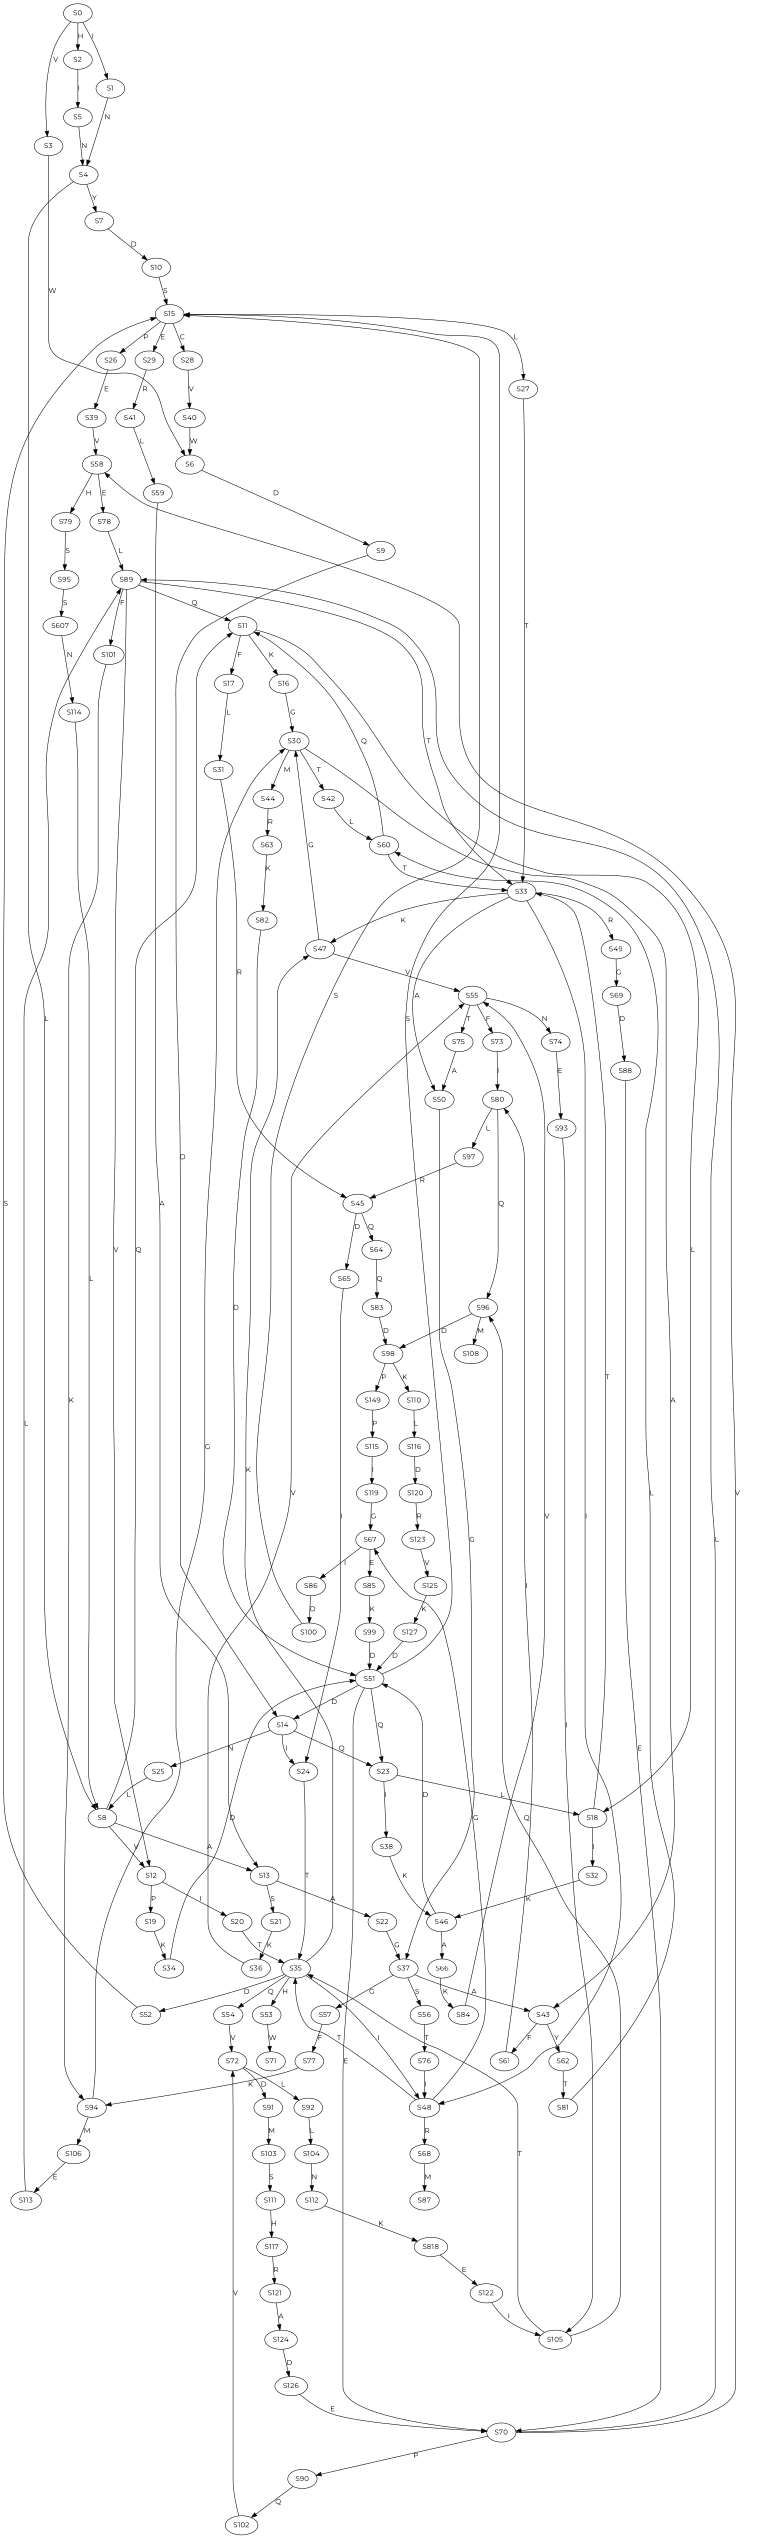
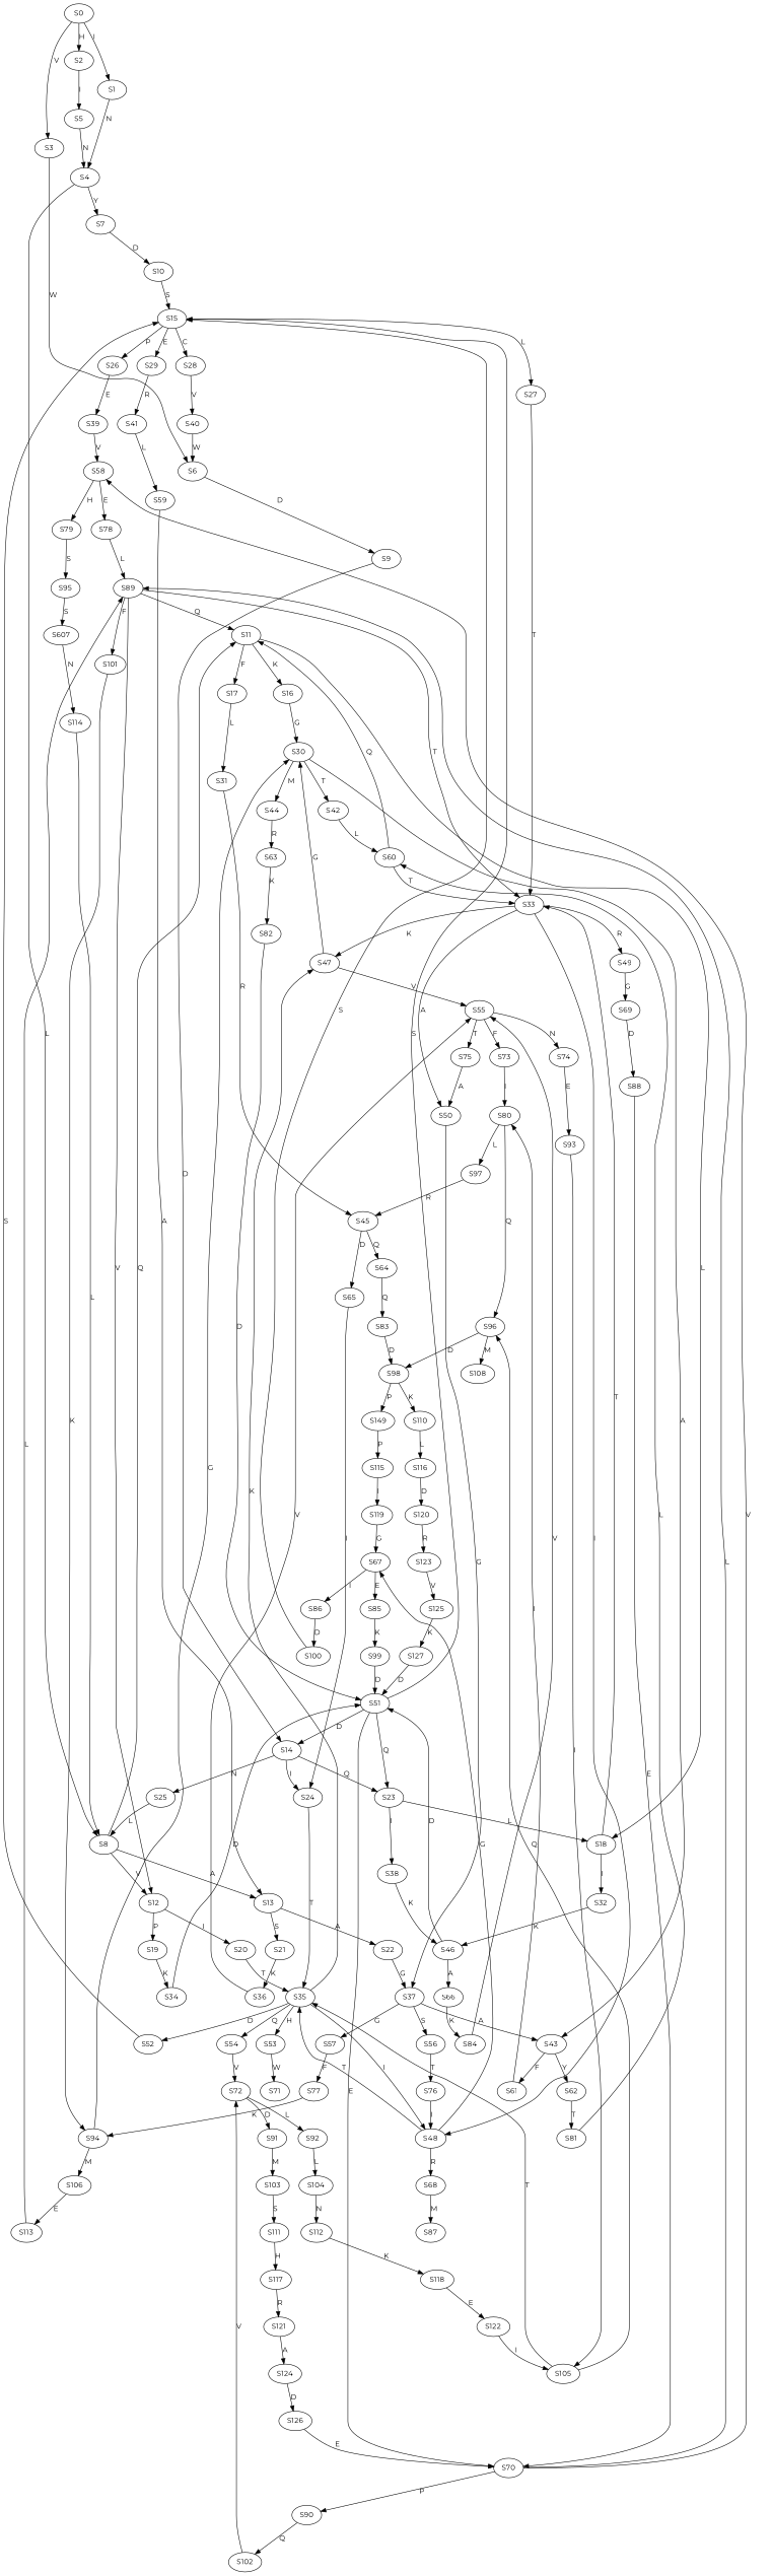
  strict digraph {
    fontname=Montserrat
    node [fontname=Montserrat]
    edge [fontname=Montserrat]
    S0
    S1
    S2
    S3
    S4
    S5
    S6
    S7
    S8
    S9
    S10
    S11
    S12
    S13
    S14
    S15
    S16
    S17
    S18
    S19
    S20
    S21
    S22
    S23
    S24
    S25
    S26
    S27
    S28
    S29
    S30
    S31
    S32
    S33
    S34
    S35
    S36
    S37
    S38
    S39
    S40
    S41
    S42
    S43
    S44
    S45
    S46
    S47
    S48
    S49
    S50
    S51
    S52
    S53
    S54
    S55
    S56
    S57
    S58
    S59
    S60
    S61
    S62
    S63
    S64
    S65
    S66
    S67
    S68
    S69
    S70
    S71
    S72
    S73
    S74
    S75
    S76
    S77
    S78
    S79
    S80
    S81
    S82
    S83
    S84
    S85
    S86
    S87
    S88
    S89
    S90
    S91
    S92
    S93
    S94
    S95
    S96
    S97
    S98
    S99
    S100
    S101
    S102
    S103
    S104
    S105
    S106
    n108 [label=S607]
    S108
    n110 [label=S149]
    S110
    S111
    S112
    S113
    S114
    S115
    S116
    S117
-   S118 [label=S818]
+   S118
    S119
    S120
    S121
    S122
    S123
    S124
    S125
    S126
    S127
    S0 -> S1 [label=I]
    S0 -> S2 [label=H]
    S0 -> S3 [label=V]
    S1 -> S4 [label=N]
    S2 -> S5 [label=I]
    S3 -> S6 [label=W]
    S4 -> S7 [label=Y]
    S4 -> S8 [label=L]
    S5 -> S4 [label=N]
    S6 -> S9 [label=D]
    S7 -> S10 [label=D]
    S8 -> S11 [label=Q]
    S8 -> S12 [label=V]
    S8 -> S13 [label=A]
    S9 -> S14 [label=D]
    S10 -> S15 [label=S]
    S11 -> S16 [label=K]
    S11 -> S17 [label=F]
    S11 -> S18 [label=L]
    S12 -> S19 [label=P]
    S12 -> S20 [label=I]
    S13 -> S21 [label=S]
    S13 -> S22 [label=A]
    S14 -> S23 [label=Q]
    S14 -> S24 [label=I]
    S14 -> S25 [label=N]
    S15 -> S26 [label=P]
    S15 -> S27 [label=L]
    S15 -> S28 [label=C]
    S15 -> S29 [label=E]
    S16 -> S30 [label=G]
    S17 -> S31 [label=L]
    S18 -> S32 [label=I]
    S18 -> S33 [label=T]
    S19 -> S34 [label=K]
    S20 -> S35 [label=T]
    S21 -> S36 [label=K]
    S22 -> S37 [label=G]
    S23 -> S18 [label=L]
    S23 -> S38 [label=I]
    S24 -> S35 [label=T]
    S25 -> S8 [label=L]
    S26 -> S39 [label=E]
    S27 -> S33 [label=T]
    S28 -> S40 [label=V]
    S29 -> S41 [label=R]
    S30 -> S42 [label=T]
    S30 -> S43 [label=A]
    S30 -> S44 [label=M]
    S31 -> S45 [label=R]
    S32 -> S46 [label=K]
    S33 -> S47 [label=K]
    S33 -> S48 [label=I]
    S33 -> S49 [label=R]
    S33 -> S50 [label=A]
    S34 -> S51 [label=D]
    S35 -> S47 [label=K]
    S35 -> S48 [label=I]
    S35 -> S52 [label=D]
    S35 -> S53 [label=H]
    S35 -> S54 [label=Q]
    S36 -> S55 [label=V]
    S37 -> S43 [label=A]
    S37 -> S56 [label=S]
    S37 -> S57 [label=G]
    S38 -> S46 [label=K]
    S39 -> S58 [label=V]
    S40 -> S6 [label=W]
    S41 -> S59 [label=L]
    S42 -> S60 [label=L]
    S43 -> S61 [label=F]
    S43 -> S62 [label=Y]
    S44 -> S63 [label=R]
    S45 -> S64 [label=Q]
    S45 -> S65 [label=D]
    S46 -> S51 [label=D]
    S46 -> S66 [label=A]
    S47 -> S30 [label=G]
    S47 -> S55 [label=V]
    S48 -> S35 [label=T]
    S48 -> S67 [label=G]
    S48 -> S68 [label=R]
    S49 -> S69 [label=G]
    S50 -> S37 [label=G]
    S51 -> S14 [label=D]
    S51 -> S15 [label=S]
    S51 -> S23 [label=Q]
    S51 -> S70 [label=E]
    S52 -> S15 [label=S]
    S53 -> S71 [label=W]
    S54 -> S72 [label=V]
    S55 -> S73 [label=F]
    S55 -> S74 [label=N]
    S55 -> S75 [label=T]
    S56 -> S76 [label=T]
    S57 -> S77 [label=F]
    S58 -> S78 [label=E]
    S58 -> S79 [label=H]
    S59 -> S13 [label=A]
    S60 -> S11 [label=Q]
    S60 -> S33 [label=T]
    S61 -> S80 [label=I]
    S62 -> S81 [label=T]
    S63 -> S82 [label=K]
    S64 -> S83 [label=Q]
    S65 -> S24 [label=I]
    S66 -> S84 [label=K]
    S67 -> S85 [label=E]
    S67 -> S86 [label=I]
    S68 -> S87 [label=M]
    S69 -> S88 [label=D]
    S70 -> S58 [label=V]
    S70 -> S89 [label=L]
    S70 -> S90 [label=P]
    S72 -> S91 [label=D]
    S72 -> S92 [label=L]
    S73 -> S80 [label=I]
    S74 -> S93 [label=E]
    S75 -> S50 [label=A]
    S76 -> S48 [label=I]
    S77 -> S94 [label=K]
    S78 -> S89 [label=L]
    S79 -> S95 [label=S]
    S80 -> S96 [label=Q]
    S80 -> S97 [label=L]
    S81 -> S60 [label=L]
    S82 -> S51 [label=D]
    S83 -> S98 [label=D]
    S84 -> S55 [label=V]
    S85 -> S99 [label=K]
    S86 -> S100 [label=D]
    S88 -> S70 [label=E]
    S89 -> S11 [label=Q]
    S89 -> S12 [label=V]
    S89 -> S33 [label=T]
    S89 -> S101 [label=F]
    S90 -> S102 [label=Q]
    S91 -> S103 [label=M]
    S92 -> S104 [label=L]
    S93 -> S105 [label=I]
    S94 -> S30 [label=G]
    S94 -> S106 [label=M]
    S95 -> n108 [label=S]
    S96 -> S98 [label=D]
    S96 -> S108 [label=M]
    S97 -> S45 [label=R]
    S98 -> n110 [label=P]
    S98 -> S110 [label=K]
    S99 -> S51 [label=D]
    S100 -> S15 [label=S]
    S101 -> S94 [label=K]
    S102 -> S72 [label=V]
    S103 -> S111 [label=S]
    S104 -> S112 [label=N]
    S105 -> S35 [label=T]
    S105 -> S96 [label=Q]
    S106 -> S113 [label=E]
    n108 -> S114 [label=N]
    n110 -> S115 [label=P]
    S110 -> S116 [label=L]
    S111 -> S117 [label=H]
    S112 -> S118 [label=K]
    S113 -> S89 [label=L]
    S114 -> S8 [label=L]
    S115 -> S119 [label=I]
    S116 -> S120 [label=D]
    S117 -> S121 [label=R]
    S118 -> S122 [label=E]
    S119 -> S67 [label=G]
    S120 -> S123 [label=R]
    S121 -> S124 [label=A]
    S122 -> S105 [label=I]
    S123 -> S125 [label=V]
    S124 -> S126 [label=D]
    S125 -> S127 [label=K]
    S126 -> S70 [label=E]
    S127 -> S51 [label=D]
  }
